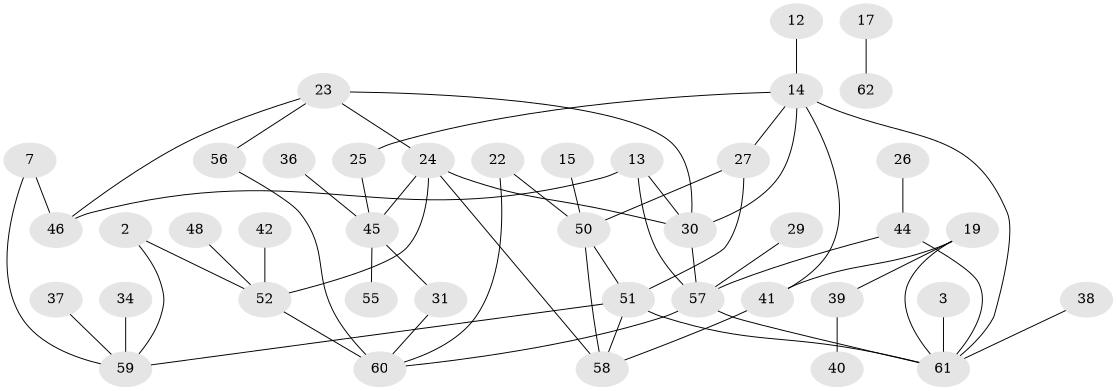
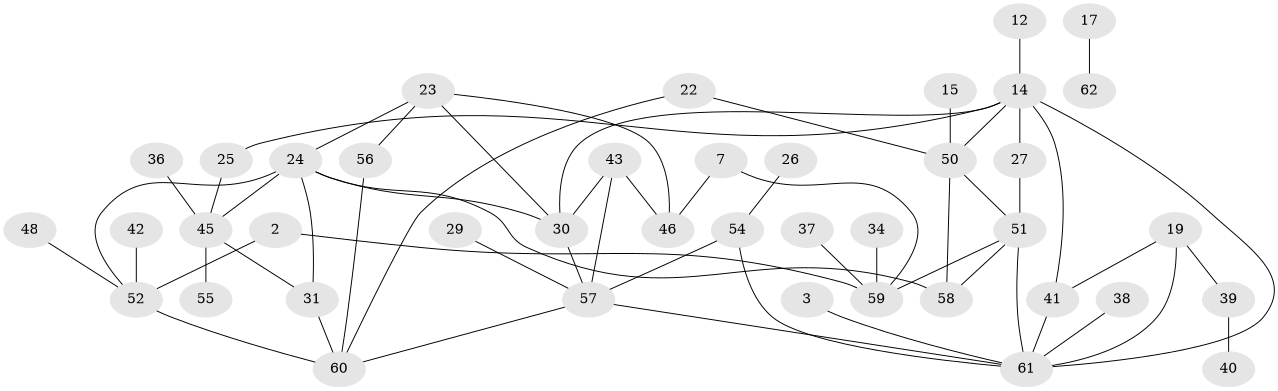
  graph {
    node [color=gray90 style=filled]
    edge [weight=1.0]
    2
    52
    59
    60
    3
    61
    7
    46
    12
    14
    30
    25
    27
    41
    50
-   13
+   13 [label=43]
    57
    45
    51
    58
    15
    17
    62
    19
    39
    40
    22
    23
    24
    56
    31
    55
    26
-   54 [label=44]
+   54
    29
    34
    36
    37
    38
    42
    48
    2 -- 52
    2 -- 59
    52 -- 60 [weight=2.0]
    3 -- 61
    7 -- 59
    7 -- 46
    12 -- 14
    14 -- 61
    14 -- 30
    14 -- 25
    14 -- 27
    14 -- 41
-   27 -- 50
+   14 -- 50
    30 -- 57
    25 -- 45
    27 -- 51
-   41 -- 58
+   41 -- 61
    50 -- 51
    50 -- 58
    13 -- 46
    13 -- 30
    13 -- 57
    57 -- 60
    57 -- 61
    45 -- 31
    45 -- 55
    51 -- 59
    51 -- 61
    51 -- 58
    15 -- 50
    17 -- 62
    19 -- 61
    19 -- 41
    19 -- 39
    39 -- 40
    22 -- 60
    22 -- 50
    23 -- 46
    23 -- 30
    23 -- 24
    23 -- 56
    24 -- 52
    24 -- 30
    24 -- 45 [weight=2.0]
    24 -- 58
+   24 -- 31
    56 -- 60
    31 -- 60
    26 -- 54
    54 -- 61
    54 -- 57
    29 -- 57
    34 -- 59
    36 -- 45
    37 -- 59
    38 -- 61
    42 -- 52
    48 -- 52
  }
